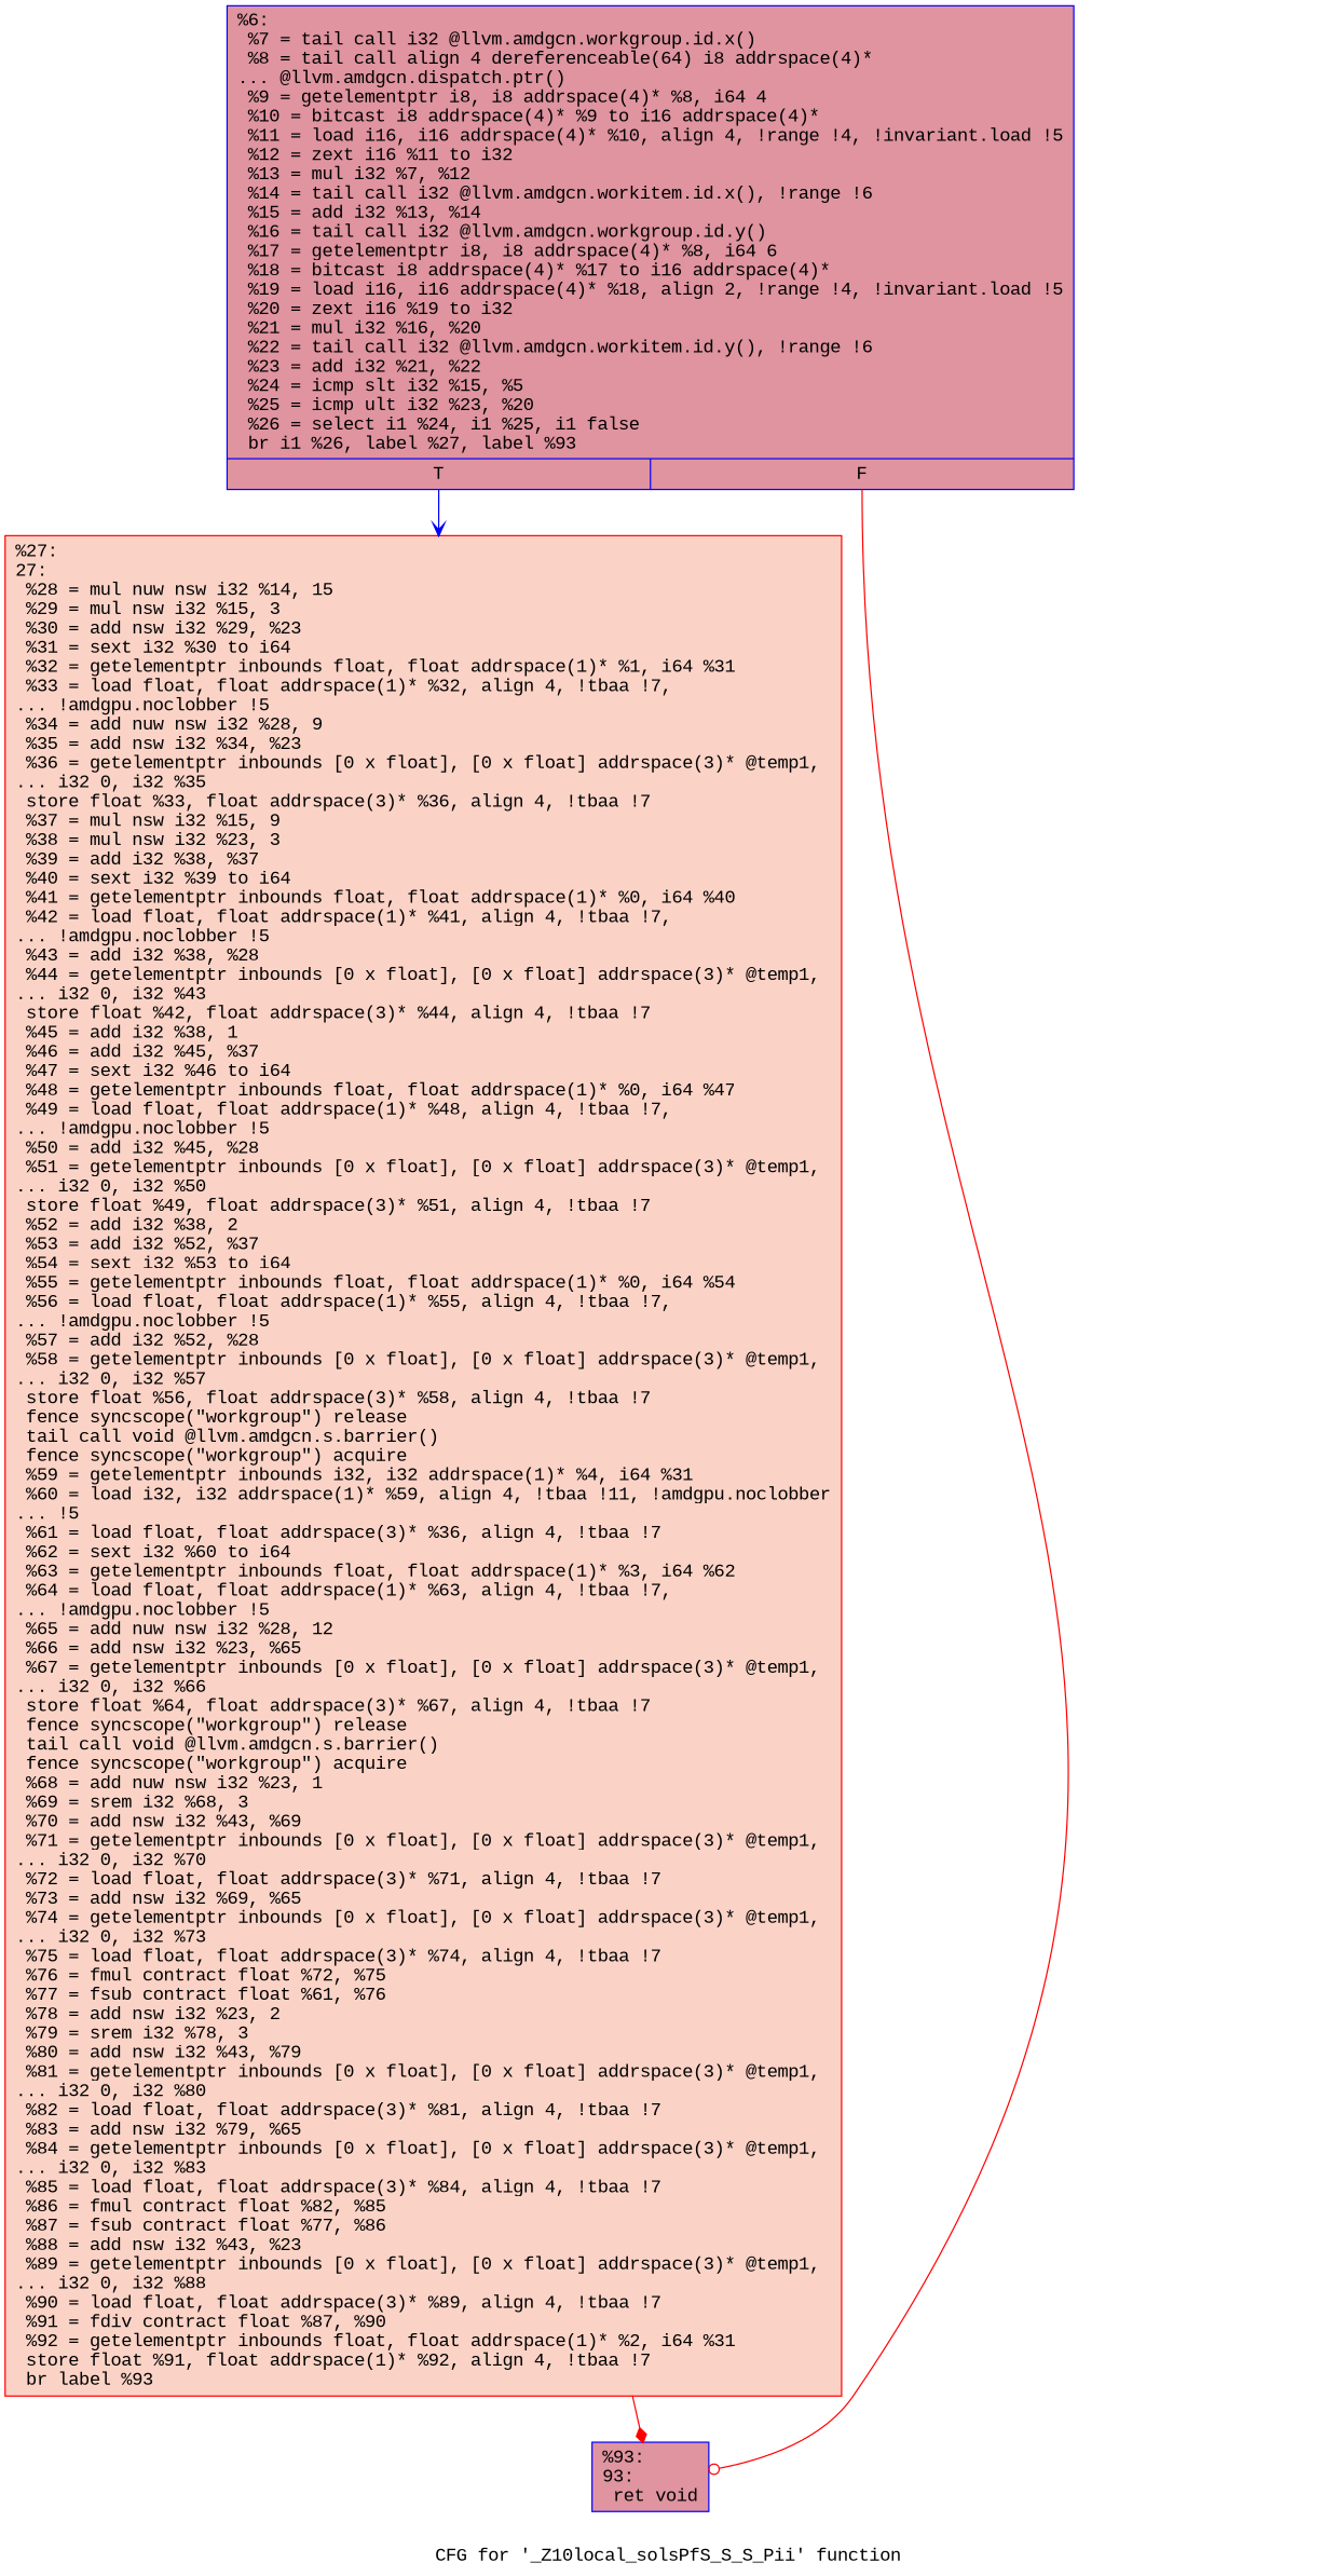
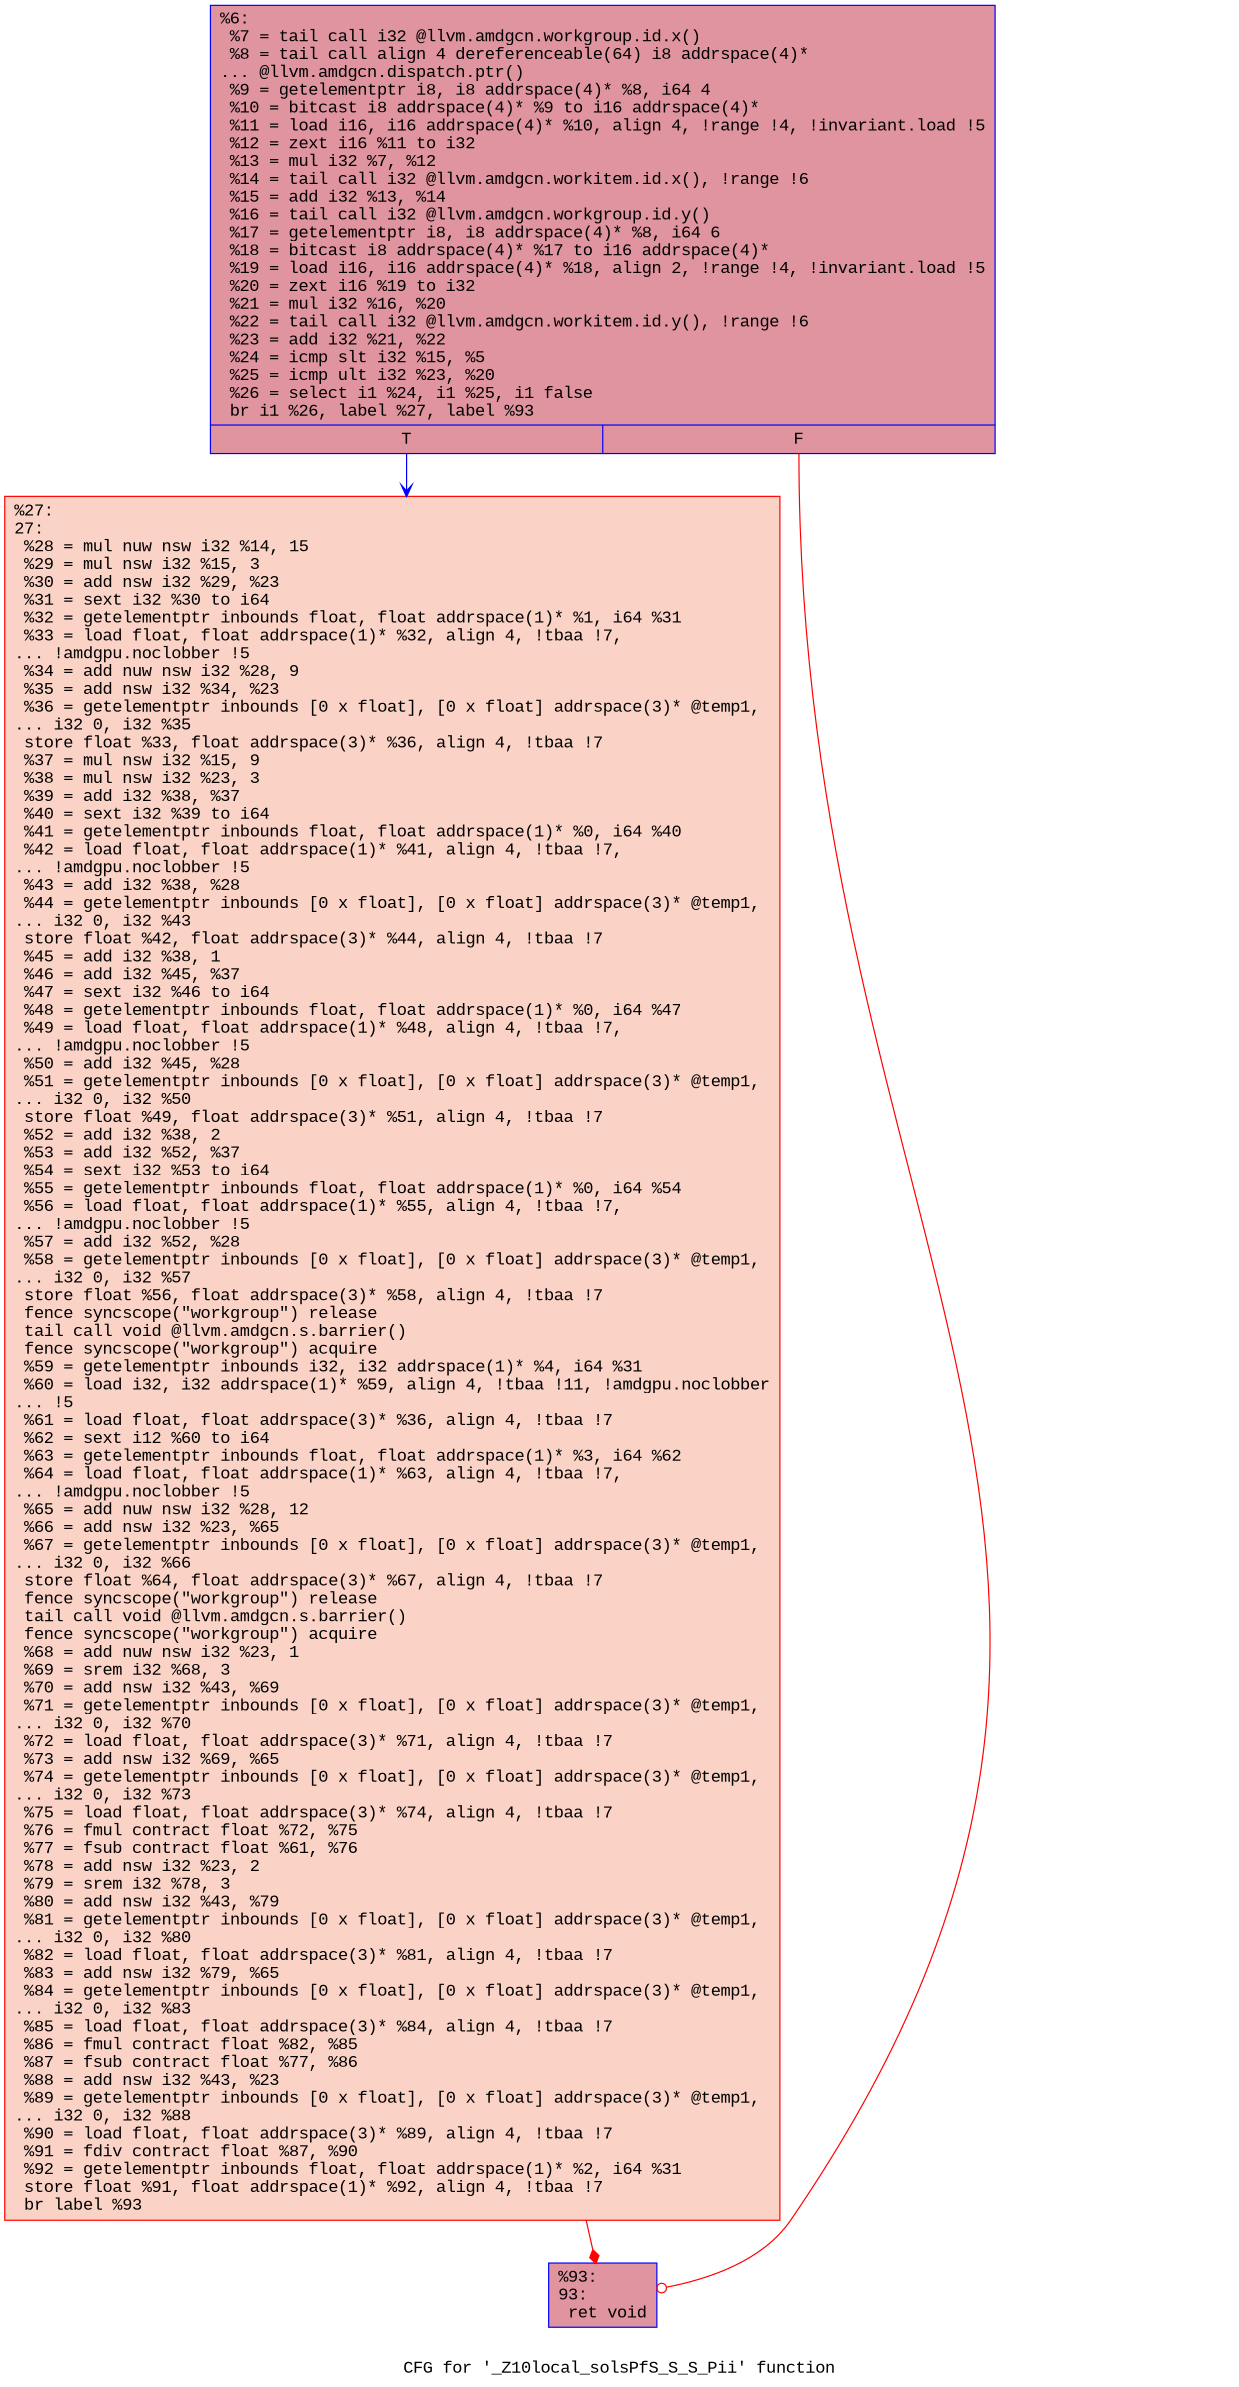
  digraph {
    label="CFG for '_Z10local_solsPfS_S_S_Pii' function"
    fontname="Liberation Mono"
    node [color=blue fillcolor="#b70d2870" shape=record style=filled fontname="Liberation Mono"]
    edge [color=red fontname="Liberation Mono"]
    n1 [label="{%6:\l  %7 = tail call i32 @llvm.amdgcn.workgroup.id.x()\l  %8 = tail call align 4 dereferenceable(64) i8 addrspace(4)*\l... @llvm.amdgcn.dispatch.ptr()\l  %9 = getelementptr i8, i8 addrspace(4)* %8, i64 4\l  %10 = bitcast i8 addrspace(4)* %9 to i16 addrspace(4)*\l  %11 = load i16, i16 addrspace(4)* %10, align 4, !range !4, !invariant.load !5\l  %12 = zext i16 %11 to i32\l  %13 = mul i32 %7, %12\l  %14 = tail call i32 @llvm.amdgcn.workitem.id.x(), !range !6\l  %15 = add i32 %13, %14\l  %16 = tail call i32 @llvm.amdgcn.workgroup.id.y()\l  %17 = getelementptr i8, i8 addrspace(4)* %8, i64 6\l  %18 = bitcast i8 addrspace(4)* %17 to i16 addrspace(4)*\l  %19 = load i16, i16 addrspace(4)* %18, align 2, !range !4, !invariant.load !5\l  %20 = zext i16 %19 to i32\l  %21 = mul i32 %16, %20\l  %22 = tail call i32 @llvm.amdgcn.workitem.id.y(), !range !6\l  %23 = add i32 %21, %22\l  %24 = icmp slt i32 %15, %5\l  %25 = icmp ult i32 %23, %20\l  %26 = select i1 %24, i1 %25, i1 false\l  br i1 %26, label %27, label %93\l|{<s0>T|<s1>F}}"]
-   n2 [color=red fillcolor="#f59c7d70" label="{%27:\l27:                                               \l  %28 = mul nuw nsw i32 %14, 15\l  %29 = mul nsw i32 %15, 3\l  %30 = add nsw i32 %29, %23\l  %31 = sext i32 %30 to i64\l  %32 = getelementptr inbounds float, float addrspace(1)* %1, i64 %31\l  %33 = load float, float addrspace(1)* %32, align 4, !tbaa !7,\l... !amdgpu.noclobber !5\l  %34 = add nuw nsw i32 %28, 9\l  %35 = add nsw i32 %34, %23\l  %36 = getelementptr inbounds [0 x float], [0 x float] addrspace(3)* @temp1,\l... i32 0, i32 %35\l  store float %33, float addrspace(3)* %36, align 4, !tbaa !7\l  %37 = mul nsw i32 %15, 9\l  %38 = mul nsw i32 %23, 3\l  %39 = add i32 %38, %37\l  %40 = sext i32 %39 to i64\l  %41 = getelementptr inbounds float, float addrspace(1)* %0, i64 %40\l  %42 = load float, float addrspace(1)* %41, align 4, !tbaa !7,\l... !amdgpu.noclobber !5\l  %43 = add i32 %38, %28\l  %44 = getelementptr inbounds [0 x float], [0 x float] addrspace(3)* @temp1,\l... i32 0, i32 %43\l  store float %42, float addrspace(3)* %44, align 4, !tbaa !7\l  %45 = add i32 %38, 1\l  %46 = add i32 %45, %37\l  %47 = sext i32 %46 to i64\l  %48 = getelementptr inbounds float, float addrspace(1)* %0, i64 %47\l  %49 = load float, float addrspace(1)* %48, align 4, !tbaa !7,\l... !amdgpu.noclobber !5\l  %50 = add i32 %45, %28\l  %51 = getelementptr inbounds [0 x float], [0 x float] addrspace(3)* @temp1,\l... i32 0, i32 %50\l  store float %49, float addrspace(3)* %51, align 4, !tbaa !7\l  %52 = add i32 %38, 2\l  %53 = add i32 %52, %37\l  %54 = sext i32 %53 to i64\l  %55 = getelementptr inbounds float, float addrspace(1)* %0, i64 %54\l  %56 = load float, float addrspace(1)* %55, align 4, !tbaa !7,\l... !amdgpu.noclobber !5\l  %57 = add i32 %52, %28\l  %58 = getelementptr inbounds [0 x float], [0 x float] addrspace(3)* @temp1,\l... i32 0, i32 %57\l  store float %56, float addrspace(3)* %58, align 4, !tbaa !7\l  fence syncscope(\"workgroup\") release\l  tail call void @llvm.amdgcn.s.barrier()\l  fence syncscope(\"workgroup\") acquire\l  %59 = getelementptr inbounds i32, i32 addrspace(1)* %4, i64 %31\l  %60 = load i32, i32 addrspace(1)* %59, align 4, !tbaa !11, !amdgpu.noclobber\l... !5\l  %61 = load float, float addrspace(3)* %36, align 4, !tbaa !7\l  %62 = sext i32 %60 to i64\l  %63 = getelementptr inbounds float, float addrspace(1)* %3, i64 %62\l  %64 = load float, float addrspace(1)* %63, align 4, !tbaa !7,\l... !amdgpu.noclobber !5\l  %65 = add nuw nsw i32 %28, 12\l  %66 = add nsw i32 %23, %65\l  %67 = getelementptr inbounds [0 x float], [0 x float] addrspace(3)* @temp1,\l... i32 0, i32 %66\l  store float %64, float addrspace(3)* %67, align 4, !tbaa !7\l  fence syncscope(\"workgroup\") release\l  tail call void @llvm.amdgcn.s.barrier()\l  fence syncscope(\"workgroup\") acquire\l  %68 = add nuw nsw i32 %23, 1\l  %69 = srem i32 %68, 3\l  %70 = add nsw i32 %43, %69\l  %71 = getelementptr inbounds [0 x float], [0 x float] addrspace(3)* @temp1,\l... i32 0, i32 %70\l  %72 = load float, float addrspace(3)* %71, align 4, !tbaa !7\l  %73 = add nsw i32 %69, %65\l  %74 = getelementptr inbounds [0 x float], [0 x float] addrspace(3)* @temp1,\l... i32 0, i32 %73\l  %75 = load float, float addrspace(3)* %74, align 4, !tbaa !7\l  %76 = fmul contract float %72, %75\l  %77 = fsub contract float %61, %76\l  %78 = add nsw i32 %23, 2\l  %79 = srem i32 %78, 3\l  %80 = add nsw i32 %43, %79\l  %81 = getelementptr inbounds [0 x float], [0 x float] addrspace(3)* @temp1,\l... i32 0, i32 %80\l  %82 = load float, float addrspace(3)* %81, align 4, !tbaa !7\l  %83 = add nsw i32 %79, %65\l  %84 = getelementptr inbounds [0 x float], [0 x float] addrspace(3)* @temp1,\l... i32 0, i32 %83\l  %85 = load float, float addrspace(3)* %84, align 4, !tbaa !7\l  %86 = fmul contract float %82, %85\l  %87 = fsub contract float %77, %86\l  %88 = add nsw i32 %43, %23\l  %89 = getelementptr inbounds [0 x float], [0 x float] addrspace(3)* @temp1,\l... i32 0, i32 %88\l  %90 = load float, float addrspace(3)* %89, align 4, !tbaa !7\l  %91 = fdiv contract float %87, %90\l  %92 = getelementptr inbounds float, float addrspace(1)* %2, i64 %31\l  store float %91, float addrspace(1)* %92, align 4, !tbaa !7\l  br label %93\l}"]
+   n2 [color=red fillcolor="#f59c7d70" label="{%27:\l27:                                               \l  %28 = mul nuw nsw i32 %14, 15\l  %29 = mul nsw i32 %15, 3\l  %30 = add nsw i32 %29, %23\l  %31 = sext i32 %30 to i64\l  %32 = getelementptr inbounds float, float addrspace(1)* %1, i64 %31\l  %33 = load float, float addrspace(1)* %32, align 4, !tbaa !7,\l... !amdgpu.noclobber !5\l  %34 = add nuw nsw i32 %28, 9\l  %35 = add nsw i32 %34, %23\l  %36 = getelementptr inbounds [0 x float], [0 x float] addrspace(3)* @temp1,\l... i32 0, i32 %35\l  store float %33, float addrspace(3)* %36, align 4, !tbaa !7\l  %37 = mul nsw i32 %15, 9\l  %38 = mul nsw i32 %23, 3\l  %39 = add i32 %38, %37\l  %40 = sext i32 %39 to i64\l  %41 = getelementptr inbounds float, float addrspace(1)* %0, i64 %40\l  %42 = load float, float addrspace(1)* %41, align 4, !tbaa !7,\l... !amdgpu.noclobber !5\l  %43 = add i32 %38, %28\l  %44 = getelementptr inbounds [0 x float], [0 x float] addrspace(3)* @temp1,\l... i32 0, i32 %43\l  store float %42, float addrspace(3)* %44, align 4, !tbaa !7\l  %45 = add i32 %38, 1\l  %46 = add i32 %45, %37\l  %47 = sext i32 %46 to i64\l  %48 = getelementptr inbounds float, float addrspace(1)* %0, i64 %47\l  %49 = load float, float addrspace(1)* %48, align 4, !tbaa !7,\l... !amdgpu.noclobber !5\l  %50 = add i32 %45, %28\l  %51 = getelementptr inbounds [0 x float], [0 x float] addrspace(3)* @temp1,\l... i32 0, i32 %50\l  store float %49, float addrspace(3)* %51, align 4, !tbaa !7\l  %52 = add i32 %38, 2\l  %53 = add i32 %52, %37\l  %54 = sext i32 %53 to i64\l  %55 = getelementptr inbounds float, float addrspace(1)* %0, i64 %54\l  %56 = load float, float addrspace(1)* %55, align 4, !tbaa !7,\l... !amdgpu.noclobber !5\l  %57 = add i32 %52, %28\l  %58 = getelementptr inbounds [0 x float], [0 x float] addrspace(3)* @temp1,\l... i32 0, i32 %57\l  store float %56, float addrspace(3)* %58, align 4, !tbaa !7\l  fence syncscope(\"workgroup\") release\l  tail call void @llvm.amdgcn.s.barrier()\l  fence syncscope(\"workgroup\") acquire\l  %59 = getelementptr inbounds i32, i32 addrspace(1)* %4, i64 %31\l  %60 = load i32, i32 addrspace(1)* %59, align 4, !tbaa !11, !amdgpu.noclobber\l... !5\l  %61 = load float, float addrspace(3)* %36, align 4, !tbaa !7\l  %62 = sext i12 %60 to i64\l  %63 = getelementptr inbounds float, float addrspace(1)* %3, i64 %62\l  %64 = load float, float addrspace(1)* %63, align 4, !tbaa !7,\l... !amdgpu.noclobber !5\l  %65 = add nuw nsw i32 %28, 12\l  %66 = add nsw i32 %23, %65\l  %67 = getelementptr inbounds [0 x float], [0 x float] addrspace(3)* @temp1,\l... i32 0, i32 %66\l  store float %64, float addrspace(3)* %67, align 4, !tbaa !7\l  fence syncscope(\"workgroup\") release\l  tail call void @llvm.amdgcn.s.barrier()\l  fence syncscope(\"workgroup\") acquire\l  %68 = add nuw nsw i32 %23, 1\l  %69 = srem i32 %68, 3\l  %70 = add nsw i32 %43, %69\l  %71 = getelementptr inbounds [0 x float], [0 x float] addrspace(3)* @temp1,\l... i32 0, i32 %70\l  %72 = load float, float addrspace(3)* %71, align 4, !tbaa !7\l  %73 = add nsw i32 %69, %65\l  %74 = getelementptr inbounds [0 x float], [0 x float] addrspace(3)* @temp1,\l... i32 0, i32 %73\l  %75 = load float, float addrspace(3)* %74, align 4, !tbaa !7\l  %76 = fmul contract float %72, %75\l  %77 = fsub contract float %61, %76\l  %78 = add nsw i32 %23, 2\l  %79 = srem i32 %78, 3\l  %80 = add nsw i32 %43, %79\l  %81 = getelementptr inbounds [0 x float], [0 x float] addrspace(3)* @temp1,\l... i32 0, i32 %80\l  %82 = load float, float addrspace(3)* %81, align 4, !tbaa !7\l  %83 = add nsw i32 %79, %65\l  %84 = getelementptr inbounds [0 x float], [0 x float] addrspace(3)* @temp1,\l... i32 0, i32 %83\l  %85 = load float, float addrspace(3)* %84, align 4, !tbaa !7\l  %86 = fmul contract float %82, %85\l  %87 = fsub contract float %77, %86\l  %88 = add nsw i32 %43, %23\l  %89 = getelementptr inbounds [0 x float], [0 x float] addrspace(3)* @temp1,\l... i32 0, i32 %88\l  %90 = load float, float addrspace(3)* %89, align 4, !tbaa !7\l  %91 = fdiv contract float %87, %90\l  %92 = getelementptr inbounds float, float addrspace(1)* %2, i64 %31\l  store float %91, float addrspace(1)* %92, align 4, !tbaa !7\l  br label %93\l}"]
    n3 [label="{%93:\l93:                                               \l  ret void\l}"]
    n1 -> n2 [tailport=s0 color=blue arrowhead=vee]
    n1 -> n3 [tailport=s1 arrowhead=odot]
    n2 -> n3 [arrowhead=diamond]
  }
